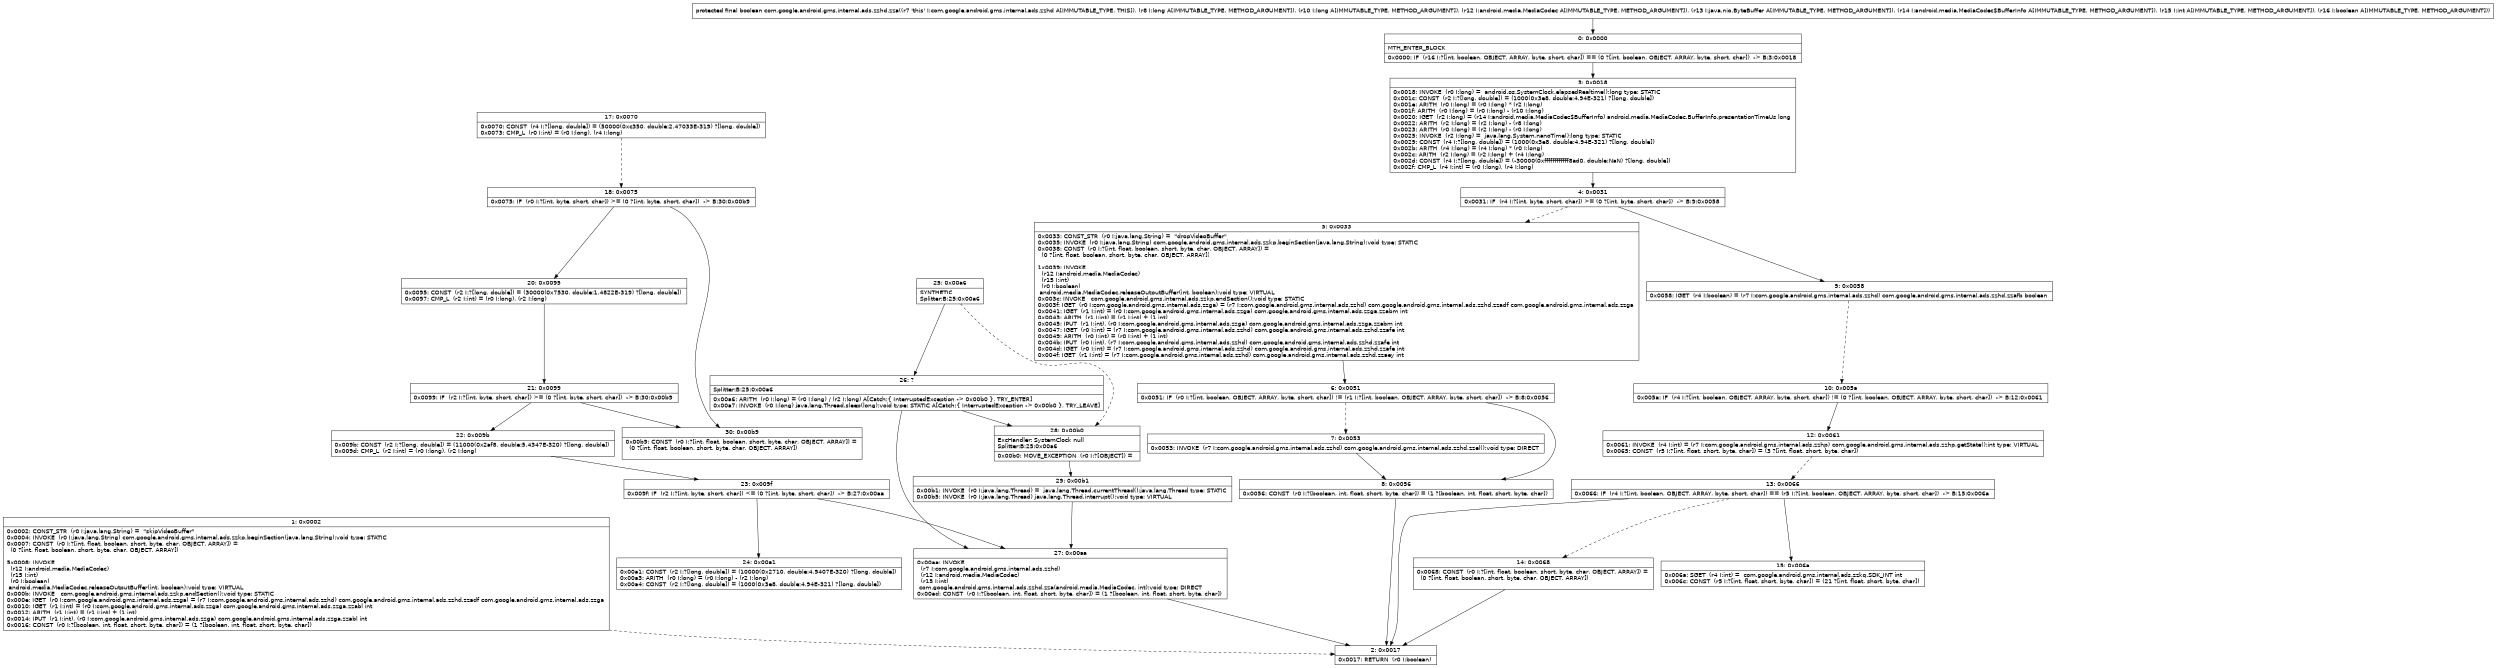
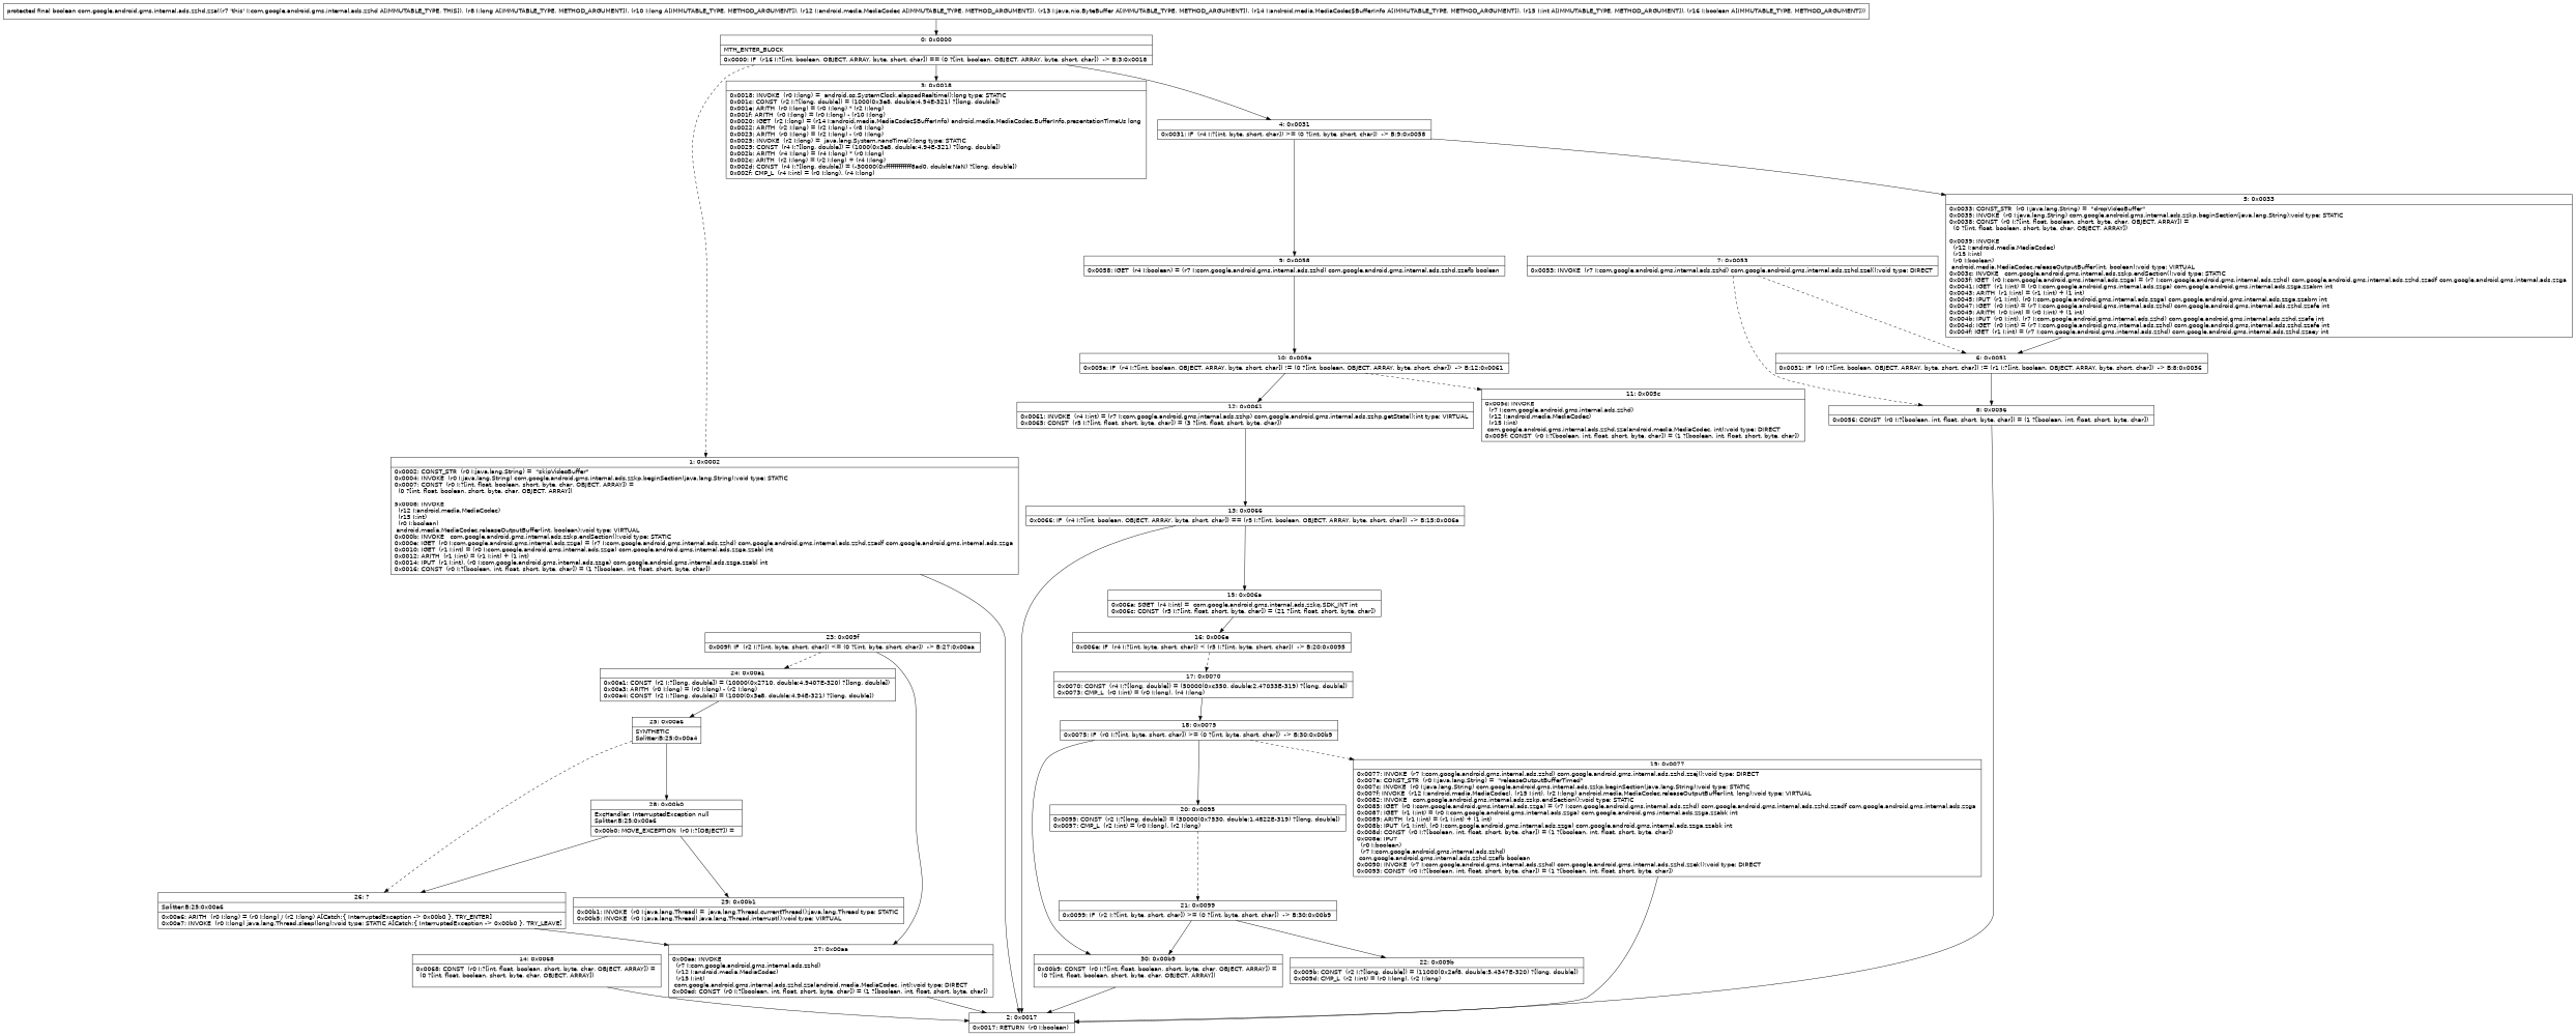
  digraph {
    fontname="DejaVu Sans"
    node [fontname="DejaVu Sans" shape=record]
    edge [fontname="DejaVu Sans"]
    n1 [label="{0\:\ 0x0000|MTH_ENTER_BLOCK\l|0x0000: IF  (r16 I:?[int, boolean, OBJECT, ARRAY, byte, short, char]) == (0 ?[int, boolean, OBJECT, ARRAY, byte, short, char])  \-\> B:3:0x0018 \l}"]
    n2 [label="{1\:\ 0x0002|0x0002: CONST_STR  (r0 I:java.lang.String) =  \"skipVideoBuffer\" \l0x0004: INVOKE  (r0 I:java.lang.String) com.google.android.gms.internal.ads.zzkp.beginSection(java.lang.String):void type: STATIC \l0x0007: CONST  (r0 I:?[int, float, boolean, short, byte, char, OBJECT, ARRAY]) = \l  (0 ?[int, float, boolean, short, byte, char, OBJECT, ARRAY])\l \l5x0008: INVOKE  \l  (r12 I:android.media.MediaCodec)\l  (r15 I:int)\l  (r0 I:boolean)\l android.media.MediaCodec.releaseOutputBuffer(int, boolean):void type: VIRTUAL \l0x000b: INVOKE   com.google.android.gms.internal.ads.zzkp.endSection():void type: STATIC \l0x000e: IGET  (r0 I:com.google.android.gms.internal.ads.zzga) = (r7 I:com.google.android.gms.internal.ads.zzhd) com.google.android.gms.internal.ads.zzhd.zzadf com.google.android.gms.internal.ads.zzga \l0x0010: IGET  (r1 I:int) = (r0 I:com.google.android.gms.internal.ads.zzga) com.google.android.gms.internal.ads.zzga.zzabl int \l0x0012: ARITH  (r1 I:int) = (r1 I:int) + (1 int) \l0x0014: IPUT  (r1 I:int), (r0 I:com.google.android.gms.internal.ads.zzga) com.google.android.gms.internal.ads.zzga.zzabl int \l0x0016: CONST  (r0 I:?[boolean, int, float, short, byte, char]) = (1 ?[boolean, int, float, short, byte, char]) \l}"]
    n3 [label="{3\:\ 0x0018|0x0018: INVOKE  (r0 I:long) =  android.os.SystemClock.elapsedRealtime():long type: STATIC \l0x001c: CONST  (r2 I:?[long, double]) = (1000(0x3e8, double:4.94E\-321) ?[long, double]) \l0x001e: ARITH  (r0 I:long) = (r0 I:long) * (r2 I:long) \l0x001f: ARITH  (r0 I:long) = (r0 I:long) \- (r10 I:long) \l0x0020: IGET  (r2 I:long) = (r14 I:android.media.MediaCodec$BufferInfo) android.media.MediaCodec.BufferInfo.presentationTimeUs long \l0x0022: ARITH  (r2 I:long) = (r2 I:long) \- (r8 I:long) \l0x0023: ARITH  (r0 I:long) = (r2 I:long) \- (r0 I:long) \l0x0025: INVOKE  (r2 I:long) =  java.lang.System.nanoTime():long type: STATIC \l0x0029: CONST  (r4 I:?[long, double]) = (1000(0x3e8, double:4.94E\-321) ?[long, double]) \l0x002b: ARITH  (r4 I:long) = (r4 I:long) * (r0 I:long) \l0x002c: ARITH  (r2 I:long) = (r2 I:long) + (r4 I:long) \l0x002d: CONST  (r4 I:?[long, double]) = (\-30000(0xffffffffffff8ad0, double:NaN) ?[long, double]) \l0x002f: CMP_L  (r4 I:int) = (r0 I:long), (r4 I:long) \l}"]
    n4 [label="{2\:\ 0x0017|0x0017: RETURN  (r0 I:boolean) \l}"]
    n5 [label="{4\:\ 0x0031|0x0031: IF  (r4 I:?[int, byte, short, char]) \>= (0 ?[int, byte, short, char])  \-\> B:9:0x0058 \l}"]
-   n6 [label="{5\:\ 0x0033|0x0033: CONST_STR  (r0 I:java.lang.String) =  \"dropVideoBuffer\" \l0x0035: INVOKE  (r0 I:java.lang.String) com.google.android.gms.internal.ads.zzkp.beginSection(java.lang.String):void type: STATIC \l0x0038: CONST  (r0 I:?[int, float, boolean, short, byte, char, OBJECT, ARRAY]) = \l  (0 ?[int, float, boolean, short, byte, char, OBJECT, ARRAY])\l \l1x0039: INVOKE  \l  (r12 I:android.media.MediaCodec)\l  (r15 I:int)\l  (r0 I:boolean)\l android.media.MediaCodec.releaseOutputBuffer(int, boolean):void type: VIRTUAL \l0x003c: INVOKE   com.google.android.gms.internal.ads.zzkp.endSection():void type: STATIC \l0x003f: IGET  (r0 I:com.google.android.gms.internal.ads.zzga) = (r7 I:com.google.android.gms.internal.ads.zzhd) com.google.android.gms.internal.ads.zzhd.zzadf com.google.android.gms.internal.ads.zzga \l0x0041: IGET  (r1 I:int) = (r0 I:com.google.android.gms.internal.ads.zzga) com.google.android.gms.internal.ads.zzga.zzabm int \l0x0043: ARITH  (r1 I:int) = (r1 I:int) + (1 int) \l0x0045: IPUT  (r1 I:int), (r0 I:com.google.android.gms.internal.ads.zzga) com.google.android.gms.internal.ads.zzga.zzabm int \l0x0047: IGET  (r0 I:int) = (r7 I:com.google.android.gms.internal.ads.zzhd) com.google.android.gms.internal.ads.zzhd.zzafe int \l0x0049: ARITH  (r0 I:int) = (r0 I:int) + (1 int) \l0x004b: IPUT  (r0 I:int), (r7 I:com.google.android.gms.internal.ads.zzhd) com.google.android.gms.internal.ads.zzhd.zzafe int \l0x004d: IGET  (r0 I:int) = (r7 I:com.google.android.gms.internal.ads.zzhd) com.google.android.gms.internal.ads.zzhd.zzafe int \l0x004f: IGET  (r1 I:int) = (r7 I:com.google.android.gms.internal.ads.zzhd) com.google.android.gms.internal.ads.zzhd.zzaey int \l}"]
+   n6 [label="{5\:\ 0x0033|0x0033: CONST_STR  (r0 I:java.lang.String) =  \"dropVideoBuffer\" \l0x0035: INVOKE  (r0 I:java.lang.String) com.google.android.gms.internal.ads.zzkp.beginSection(java.lang.String):void type: STATIC \l0x0038: CONST  (r0 I:?[int, float, boolean, short, byte, char, OBJECT, ARRAY]) = \l  (0 ?[int, float, boolean, short, byte, char, OBJECT, ARRAY])\l \l0x0039: INVOKE  \l  (r12 I:android.media.MediaCodec)\l  (r15 I:int)\l  (r0 I:boolean)\l android.media.MediaCodec.releaseOutputBuffer(int, boolean):void type: VIRTUAL \l0x003c: INVOKE   com.google.android.gms.internal.ads.zzkp.endSection():void type: STATIC \l0x003f: IGET  (r0 I:com.google.android.gms.internal.ads.zzga) = (r7 I:com.google.android.gms.internal.ads.zzhd) com.google.android.gms.internal.ads.zzhd.zzadf com.google.android.gms.internal.ads.zzga \l0x0041: IGET  (r1 I:int) = (r0 I:com.google.android.gms.internal.ads.zzga) com.google.android.gms.internal.ads.zzga.zzabm int \l0x0043: ARITH  (r1 I:int) = (r1 I:int) + (1 int) \l0x0045: IPUT  (r1 I:int), (r0 I:com.google.android.gms.internal.ads.zzga) com.google.android.gms.internal.ads.zzga.zzabm int \l0x0047: IGET  (r0 I:int) = (r7 I:com.google.android.gms.internal.ads.zzhd) com.google.android.gms.internal.ads.zzhd.zzafe int \l0x0049: ARITH  (r0 I:int) = (r0 I:int) + (1 int) \l0x004b: IPUT  (r0 I:int), (r7 I:com.google.android.gms.internal.ads.zzhd) com.google.android.gms.internal.ads.zzhd.zzafe int \l0x004d: IGET  (r0 I:int) = (r7 I:com.google.android.gms.internal.ads.zzhd) com.google.android.gms.internal.ads.zzhd.zzafe int \l0x004f: IGET  (r1 I:int) = (r7 I:com.google.android.gms.internal.ads.zzhd) com.google.android.gms.internal.ads.zzhd.zzaey int \l}"]
    n7 [label="{9\:\ 0x0058|0x0058: IGET  (r4 I:boolean) = (r7 I:com.google.android.gms.internal.ads.zzhd) com.google.android.gms.internal.ads.zzhd.zzafb boolean \l}"]
    n8 [label="{6\:\ 0x0051|0x0051: IF  (r0 I:?[int, boolean, OBJECT, ARRAY, byte, short, char]) != (r1 I:?[int, boolean, OBJECT, ARRAY, byte, short, char])  \-\> B:8:0x0056 \l}"]
    n9 [label="{10\:\ 0x005a|0x005a: IF  (r4 I:?[int, boolean, OBJECT, ARRAY, byte, short, char]) != (0 ?[int, boolean, OBJECT, ARRAY, byte, short, char])  \-\> B:12:0x0061 \l}"]
    n10 [label="{7\:\ 0x0053|0x0053: INVOKE  (r7 I:com.google.android.gms.internal.ads.zzhd) com.google.android.gms.internal.ads.zzhd.zzel():void type: DIRECT \l}"]
    n11 [label="{8\:\ 0x0056|0x0056: CONST  (r0 I:?[boolean, int, float, short, byte, char]) = (1 ?[boolean, int, float, short, byte, char]) \l}"]
+   n12 [label="{11\:\ 0x005c|0x005c: INVOKE  \l  (r7 I:com.google.android.gms.internal.ads.zzhd)\l  (r12 I:android.media.MediaCodec)\l  (r15 I:int)\l com.google.android.gms.internal.ads.zzhd.zza(android.media.MediaCodec, int):void type: DIRECT \l0x005f: CONST  (r0 I:?[boolean, int, float, short, byte, char]) = (1 ?[boolean, int, float, short, byte, char]) \l}"]
    n13 [label="{12\:\ 0x0061|0x0061: INVOKE  (r4 I:int) = (r7 I:com.google.android.gms.internal.ads.zzhp) com.google.android.gms.internal.ads.zzhp.getState():int type: VIRTUAL \l0x0065: CONST  (r5 I:?[int, float, short, byte, char]) = (3 ?[int, float, short, byte, char]) \l}"]
    n14 [label="{13\:\ 0x0066|0x0066: IF  (r4 I:?[int, boolean, OBJECT, ARRAY, byte, short, char]) == (r5 I:?[int, boolean, OBJECT, ARRAY, byte, short, char])  \-\> B:15:0x006a \l}"]
    n15 [label="{14\:\ 0x0068|0x0068: CONST  (r0 I:?[int, float, boolean, short, byte, char, OBJECT, ARRAY]) = \l  (0 ?[int, float, boolean, short, byte, char, OBJECT, ARRAY])\l \l}"]
    n16 [label="{15\:\ 0x006a|0x006a: SGET  (r4 I:int) =  com.google.android.gms.internal.ads.zzkq.SDK_INT int \l0x006c: CONST  (r5 I:?[int, float, short, byte, char]) = (21 ?[int, float, short, byte, char]) \l}"]
+   n17 [label="{16\:\ 0x006e|0x006e: IF  (r4 I:?[int, byte, short, char]) \< (r5 I:?[int, byte, short, char])  \-\> B:20:0x0095 \l}"]
    n18 [label="{17\:\ 0x0070|0x0070: CONST  (r4 I:?[long, double]) = (50000(0xc350, double:2.47033E\-319) ?[long, double]) \l0x0073: CMP_L  (r0 I:int) = (r0 I:long), (r4 I:long) \l}"]
    n19 [label="{18\:\ 0x0075|0x0075: IF  (r0 I:?[int, byte, short, char]) \>= (0 ?[int, byte, short, char])  \-\> B:30:0x00b9 \l}"]
    n20 [label="{20\:\ 0x0095|0x0095: CONST  (r2 I:?[long, double]) = (30000(0x7530, double:1.4822E\-319) ?[long, double]) \l0x0097: CMP_L  (r2 I:int) = (r0 I:long), (r2 I:long) \l}"]
    n21 [label="{21\:\ 0x0099|0x0099: IF  (r2 I:?[int, byte, short, char]) \>= (0 ?[int, byte, short, char])  \-\> B:30:0x00b9 \l}"]
+   n22 [label="{19\:\ 0x0077|0x0077: INVOKE  (r7 I:com.google.android.gms.internal.ads.zzhd) com.google.android.gms.internal.ads.zzhd.zzej():void type: DIRECT \l0x007a: CONST_STR  (r0 I:java.lang.String) =  \"releaseOutputBufferTimed\" \l0x007c: INVOKE  (r0 I:java.lang.String) com.google.android.gms.internal.ads.zzkp.beginSection(java.lang.String):void type: STATIC \l0x007f: INVOKE  (r12 I:android.media.MediaCodec), (r15 I:int), (r2 I:long) android.media.MediaCodec.releaseOutputBuffer(int, long):void type: VIRTUAL \l0x0082: INVOKE   com.google.android.gms.internal.ads.zzkp.endSection():void type: STATIC \l0x0085: IGET  (r0 I:com.google.android.gms.internal.ads.zzga) = (r7 I:com.google.android.gms.internal.ads.zzhd) com.google.android.gms.internal.ads.zzhd.zzadf com.google.android.gms.internal.ads.zzga \l0x0087: IGET  (r1 I:int) = (r0 I:com.google.android.gms.internal.ads.zzga) com.google.android.gms.internal.ads.zzga.zzabk int \l0x0089: ARITH  (r1 I:int) = (r1 I:int) + (1 int) \l0x008b: IPUT  (r1 I:int), (r0 I:com.google.android.gms.internal.ads.zzga) com.google.android.gms.internal.ads.zzga.zzabk int \l0x008d: CONST  (r0 I:?[boolean, int, float, short, byte, char]) = (1 ?[boolean, int, float, short, byte, char]) \l0x008e: IPUT  \l  (r0 I:boolean)\l  (r7 I:com.google.android.gms.internal.ads.zzhd)\l com.google.android.gms.internal.ads.zzhd.zzafb boolean \l0x0090: INVOKE  (r7 I:com.google.android.gms.internal.ads.zzhd) com.google.android.gms.internal.ads.zzhd.zzek():void type: DIRECT \l0x0093: CONST  (r0 I:?[boolean, int, float, short, byte, char]) = (1 ?[boolean, int, float, short, byte, char]) \l}"]
    n23 [label="{30\:\ 0x00b9|0x00b9: CONST  (r0 I:?[int, float, boolean, short, byte, char, OBJECT, ARRAY]) = \l  (0 ?[int, float, boolean, short, byte, char, OBJECT, ARRAY])\l \l}"]
    n24 [label="{22\:\ 0x009b|0x009b: CONST  (r2 I:?[long, double]) = (11000(0x2af8, double:5.4347E\-320) ?[long, double]) \l0x009d: CMP_L  (r2 I:int) = (r0 I:long), (r2 I:long) \l}"]
    n25 [label="{23\:\ 0x009f|0x009f: IF  (r2 I:?[int, byte, short, char]) \<= (0 ?[int, byte, short, char])  \-\> B:27:0x00aa \l}"]
    n26 [label="{24\:\ 0x00a1|0x00a1: CONST  (r2 I:?[long, double]) = (10000(0x2710, double:4.9407E\-320) ?[long, double]) \l0x00a3: ARITH  (r0 I:long) = (r0 I:long) \- (r2 I:long) \l0x00a4: CONST  (r2 I:?[long, double]) = (1000(0x3e8, double:4.94E\-321) ?[long, double]) \l}"]
    n27 [label="{27\:\ 0x00aa|0x00aa: INVOKE  \l  (r7 I:com.google.android.gms.internal.ads.zzhd)\l  (r12 I:android.media.MediaCodec)\l  (r15 I:int)\l com.google.android.gms.internal.ads.zzhd.zza(android.media.MediaCodec, int):void type: DIRECT \l0x00ad: CONST  (r0 I:?[boolean, int, float, short, byte, char]) = (1 ?[boolean, int, float, short, byte, char]) \l}"]
-   n28 [label="{25\:\ 0x00a6|SYNTHETIC\lSplitter:B:25:0x00a6\l}"]
+   n28 [label="{25\:\ 0x00a6|SYNTHETIC\lSplitter:B:25:0x00a4\l}"]
    n29 [label="{26\:\ ?|Splitter:B:25:0x00a6\l|0x00a6: ARITH  (r0 I:long) = (r0 I:long) \/ (r2 I:long) A[Catch:\{ InterruptedException \-\> 0x00b0 \}, TRY_ENTER]\l0x00a7: INVOKE  (r0 I:long) java.lang.Thread.sleep(long):void type: STATIC A[Catch:\{ InterruptedException \-\> 0x00b0 \}, TRY_LEAVE]\l}"]
-   n30 [label="{28\:\ 0x00b0|ExcHandler: SystemClock null\lSplitter:B:25:0x00a6\l|0x00b0: MOVE_EXCEPTION  (r0 I:?[OBJECT]) =  \l}"]
+   n30 [label="{28\:\ 0x00b0|ExcHandler: InterruptedException null\lSplitter:B:25:0x00a6\l|0x00b0: MOVE_EXCEPTION  (r0 I:?[OBJECT]) =  \l}"]
    n31 [label="{29\:\ 0x00b1|0x00b1: INVOKE  (r0 I:java.lang.Thread) =  java.lang.Thread.currentThread():java.lang.Thread type: STATIC \l0x00b5: INVOKE  (r0 I:java.lang.Thread) java.lang.Thread.interrupt():void type: VIRTUAL \l}"]
    n32 [label="{protected final boolean com.google.android.gms.internal.ads.zzhd.zza((r7 'this' I:com.google.android.gms.internal.ads.zzhd A[IMMUTABLE_TYPE, THIS]), (r8 I:long A[IMMUTABLE_TYPE, METHOD_ARGUMENT]), (r10 I:long A[IMMUTABLE_TYPE, METHOD_ARGUMENT]), (r12 I:android.media.MediaCodec A[IMMUTABLE_TYPE, METHOD_ARGUMENT]), (r13 I:java.nio.ByteBuffer A[IMMUTABLE_TYPE, METHOD_ARGUMENT]), (r14 I:android.media.MediaCodec$BufferInfo A[IMMUTABLE_TYPE, METHOD_ARGUMENT]), (r15 I:int A[IMMUTABLE_TYPE, METHOD_ARGUMENT]), (r16 I:boolean A[IMMUTABLE_TYPE, METHOD_ARGUMENT])) }"]
+   n1 -> n2 [style=dashed]
    n1 -> n3
-   n2 -> n4 [style=dashed]
-   n3 -> n5
-   n5 -> n6 [style=dashed]
+   n2 -> n4
+   n1 -> n5
+   n5 -> n6 [style=solid]
    n5 -> n7
    n6 -> n8
-   n7 -> n9 [style=dashed]
-   n8 -> n10 [style=dashed]
+   n7 -> n9
+   n10 -> n8 [style=dashed]
    n8 -> n11
+   n9 -> n12 [style=dashed]
    n9 -> n13
-   n10 -> n11
+   n10 -> n11 [style=dashed]
    n11 -> n4
-   n13 -> n14 [style=dashed]
+   n13 -> n14
    n14 -> n4
-   n14 -> n15 [style=dashed]
    n14 -> n16
    n15 -> n4
-   n18 -> n19 [style=dashed]
+   n16 -> n17
+   n17 -> n18 [style=dashed]
+   n18 -> n19
    n19 -> n20
+   n19 -> n22 [style=dashed]
    n19 -> n23
-   n20 -> n21
+   n20 -> n21 [style=dashed]
    n21 -> n23
    n21 -> n24 [style=solid]
-   n24 -> n25
-   n25 -> n26 [style=solid]
+   n22 -> n4
+   n23 -> n4
+   n25 -> n26 [style=dashed]
    n25 -> n27
+   n26 -> n28
    n27 -> n4
-   n28 -> n29
-   n28 -> n30 [style=dashed]
+   n28 -> n29 [style=dashed]
+   n28 -> n30
    n29 -> n27
-   n29 -> n30
+   n30 -> n29
    n30 -> n31
-   n31 -> n27
    n32 -> n1
  }
